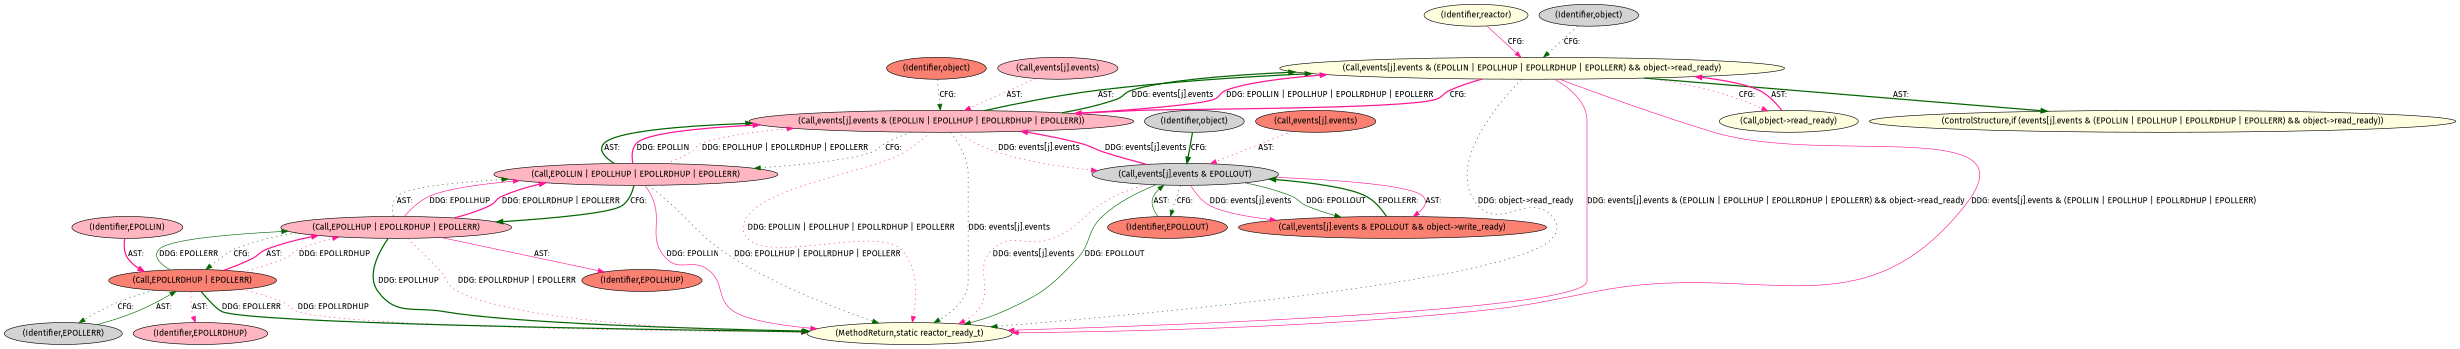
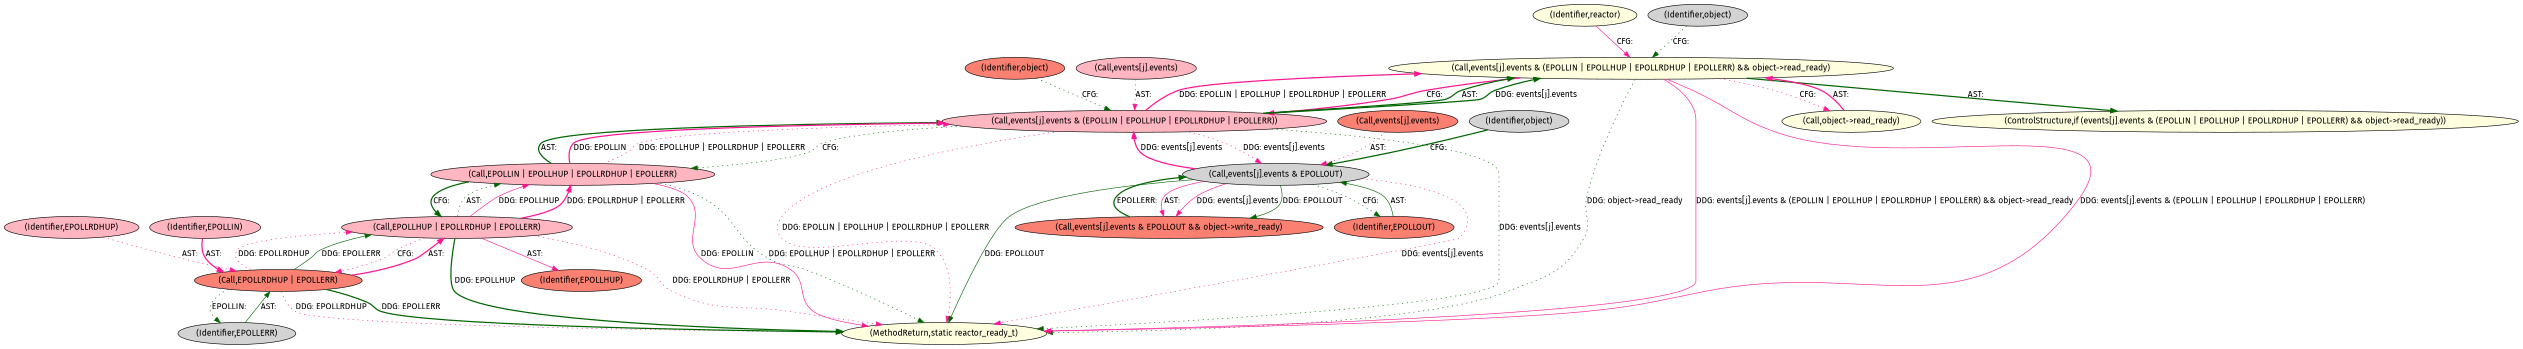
  digraph {
    fontname="Fira Sans"
    node [fillcolor=lightpink fontname="Fira Sans" style=filled]
    edge [color=deeppink fontname="Fira Sans" style=dotted]
    n1 [fillcolor=lightyellow label="(Call,events[j].events & (EPOLLIN | EPOLLHUP | EPOLLRDHUP | EPOLLERR) && object->read_ready)"]
    n2 [label="(Call,events[j].events & (EPOLLIN | EPOLLHUP | EPOLLRDHUP | EPOLLERR))"]
    n3 [fillcolor=lightyellow label="(Call,object->read_ready)"]
    n4 [fillcolor=lightyellow label="(ControlStructure,if (events[j].events & (EPOLLIN | EPOLLHUP | EPOLLRDHUP | EPOLLERR) && object->read_ready))"]
    n5 [fillcolor=lightyellow label="(MethodReturn,static reactor_ready_t)"]
    n6 [fillcolor=lightgrey label="(Call,events[j].events & EPOLLOUT)"]
    n7 [label="(Call,EPOLLIN | EPOLLHUP | EPOLLRDHUP | EPOLLERR)"]
    n8 [fillcolor=salmon label="(Identifier,EPOLLOUT)"]
    n9 [fillcolor=salmon label="(Call,events[j].events & EPOLLOUT && object->write_ready)"]
    n10 [label="(Call,EPOLLHUP | EPOLLRDHUP | EPOLLERR)"]
    n11 [fillcolor=salmon label="(Call,EPOLLRDHUP | EPOLLERR)"]
    n12 [fillcolor=salmon label="(Identifier,EPOLLHUP)"]
    n13 [fillcolor=lightgrey label="(Identifier,EPOLLERR)"]
    n14 [label="(Identifier,EPOLLIN)"]
    n15 [fillcolor=salmon label="(Identifier,object)"]
    n16 [label="(Identifier,EPOLLRDHUP)"]
    n17 [fillcolor=lightyellow label="(Identifier,reactor)"]
    n18 [fillcolor=lightgrey label="(Identifier,object)"]
    n19 [fillcolor=salmon label="(Call,events[j].events)"]
    n20 [fillcolor=lightgrey label="(Identifier,object)"]
    n21 [label="(Call,events[j].events)"]
    n1 -> n2 [label="CFG: " style=bold]
    n1 -> n3 [label="CFG: "]
    n1 -> n4 [color=darkgreen label="AST: " style=bold]
    n1 -> n5 [color=darkgreen label="DDG: object->read_ready"]
    n1 -> n5 [label="DDG: events[j].events & (EPOLLIN | EPOLLHUP | EPOLLRDHUP | EPOLLERR) && object->read_ready" style=solid]
    n1 -> n5 [label="DDG: events[j].events & (EPOLLIN | EPOLLHUP | EPOLLRDHUP | EPOLLERR)" style=solid]
    n2 -> n1 [color=darkgreen label="AST: " style=bold]
    n2 -> n1 [color=darkgreen label="DDG: events[j].events" style=bold]
    n2 -> n1 [label="DDG: EPOLLIN | EPOLLHUP | EPOLLRDHUP | EPOLLERR" style=bold]
    n2 -> n5 [label="DDG: EPOLLIN | EPOLLHUP | EPOLLRDHUP | EPOLLERR"]
    n2 -> n5 [color=darkgreen label="DDG: events[j].events"]
    n2 -> n6 [label="DDG: events[j].events"]
    n2 -> n7 [color=darkgreen label="CFG: "]
    n3 -> n1 [label="AST: " style=bold]
    n6 -> n2 [label="DDG: events[j].events" style=bold]
    n6 -> n5 [color=darkgreen label="DDG: EPOLLOUT" style=solid]
    n6 -> n5 [label="DDG: events[j].events"]
    n6 -> n8 [color=darkgreen label="CFG: "]
    n6 -> n9 [label="AST: " style=solid]
    n6 -> n9 [label="DDG: events[j].events" style=solid]
    n6 -> n9 [color=darkgreen label="DDG: EPOLLOUT" style=solid]
    n7 -> n2 [color=darkgreen label="AST: " style=bold]
    n7 -> n2 [label="DDG: EPOLLIN" style=bold]
    n7 -> n2 [label="DDG: EPOLLHUP | EPOLLRDHUP | EPOLLERR"]
    n7 -> n5 [label="DDG: EPOLLIN" style=solid]
    n7 -> n5 [color=darkgreen label="DDG: EPOLLHUP | EPOLLRDHUP | EPOLLERR"]
    n7 -> n10 [color=darkgreen label="CFG: " style=bold]
    n8 -> n6 [color=darkgreen label="AST: " style=solid]
    n9 -> n6 [color=darkgreen label="EPOLLERR: " style=bold]
    n10 -> n5 [color=darkgreen label="DDG: EPOLLHUP" style=bold]
    n10 -> n5 [label="DDG: EPOLLRDHUP | EPOLLERR"]
    n10 -> n7 [color=darkgreen label="AST: "]
    n10 -> n7 [label="DDG: EPOLLHUP" style=solid]
    n10 -> n7 [label="DDG: EPOLLRDHUP | EPOLLERR" style=bold]
-   n10 -> n11 [color=darkgreen label="CFG: "]
+   n10 -> n11 [label="CFG: "]
    n10 -> n12 [label="AST: " style=solid]
    n11 -> n5 [label="DDG: EPOLLRDHUP"]
    n11 -> n5 [color=darkgreen label="DDG: EPOLLERR" style=bold]
    n11 -> n10 [label="AST: " style=bold]
    n11 -> n10 [label="DDG: EPOLLRDHUP"]
    n11 -> n10 [color=darkgreen label="DDG: EPOLLERR" style=solid]
-   n11 -> n13 [color=darkgreen label="CFG: "]
+   n11 -> n13 [color=darkgreen label="EPOLLIN: "]
    n13 -> n11 [color=darkgreen label="AST: " style=solid]
    n14 -> n11 [label="AST: " style=bold]
    n15 -> n2 [color=darkgreen label="CFG: "]
-   n11 -> n16 [label="AST: "]
+   n16 -> n11 [label="AST: "]
    n17 -> n1 [label="CFG: " style=solid]
    n18 -> n6 [color=darkgreen label="CFG: " style=bold]
    n19 -> n6 [label="AST: "]
    n20 -> n1 [color=darkgreen label="CFG: "]
    n21 -> n2 [label="AST: "]
  }
